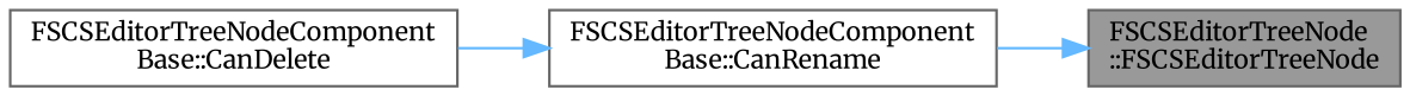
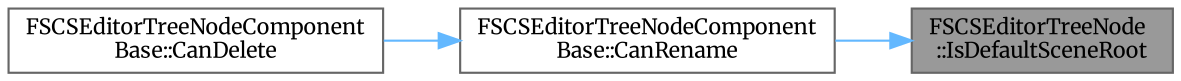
  digraph {
    fontname=Merriweather
    rankdir=RL
    node [color=grey40 fillcolor=white fontname=Merriweather fontsize=10 shape=box style=filled]
    edge [color=steelblue1 dir=back fontname=Merriweather fontsize=10 labelfontname=Helvetica labelfontsize=10 style=solid]
-   n1 [color=gray40 fillcolor=grey60 fontcolor=black height=0.2 label="FSCSEditorTreeNode\l::FSCSEditorTreeNode" width=0.4]
+   n1 [color=gray40 fillcolor=grey60 fontcolor=black height=0.2 label="FSCSEditorTreeNode\l::IsDefaultSceneRoot" width=0.4]
    n2 [height=0.2 label="FSCSEditorTreeNodeComponent\lBase::CanRename" width=0.4]
    n3 [height=0.2 label="FSCSEditorTreeNodeComponent\lBase::CanDelete" width=0.4]
    n1 -> n2
    n2 -> n3
  }
